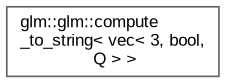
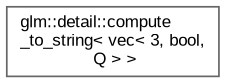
  digraph {
    rankdir=TB
    fontname="Liberation Sans"
-   n1 [color=grey40 fillcolor=white fontname="Liberation Sans" fontsize=10 height=0.2 label="glm::glm::compute\l_to_string\< vec\< 3, bool,\l Q \> \>" shape=box style=filled width=0.4]
+   n1 [color=grey40 fillcolor=white fontname="Liberation Sans" fontsize=10 height=0.2 label="glm::detail::compute\l_to_string\< vec\< 3, bool,\l Q \> \>" shape=box style=filled width=0.4]
  }
